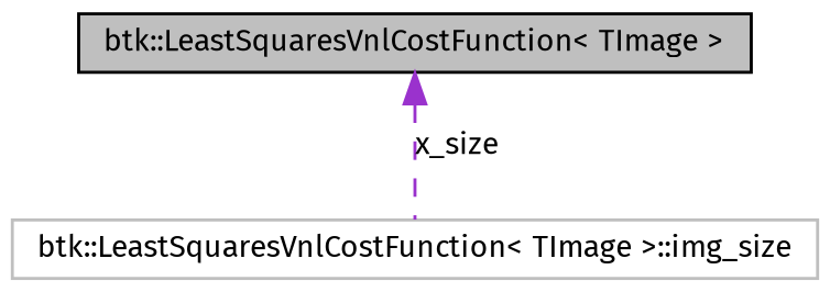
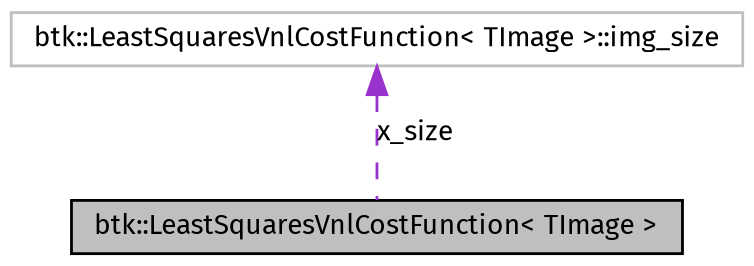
  digraph {
    fontname="Fira Sans"
    node [fontname="Fira Sans" fontsize=10 shape=record style=filled]
    n1 [color=black fillcolor=grey75 fontcolor=black height=0.2 label="btk::LeastSquaresVnlCostFunction\< TImage \>" width=0.4]
    n2 [color=grey75 fillcolor=white height=0.2 label="btk::LeastSquaresVnlCostFunction\< TImage \>::img_size" width=0.4]
-   n1 -> n2 [color=darkorchid3 dir=back fontname="Fira Sans" fontsize=10 label=x_size labelfontname="FreeSans.ttf" labelfontsize=10 style=dashed]
+   n2 -> n1 [color=darkorchid3 dir=back fontname="Fira Sans" fontsize=10 label=x_size labelfontname="FreeSans.ttf" labelfontsize=10 style=dashed]
  }
